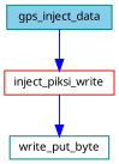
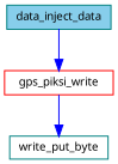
  digraph {
    fontname="Noto Sans"
    rankdir=TB
    node [color=teal fillcolor=white fontname="Noto Sans" fontsize=10 shape=record style=filled]
    edge [color=blue fontname="Noto Sans" fontsize=10 labelfontname=FreeSans labelfontsize=10 style=solid]
-   n1 [fillcolor=skyblue fontcolor=black height=0.2 label=gps_inject_data width=0.4]
-   n2 [color=red height=0.2 label=inject_piksi_write width=0.4]
+   n1 [fillcolor=skyblue fontcolor=black height=0.2 label=data_inject_data width=0.4]
+   n2 [color=red height=0.2 label=gps_piksi_write width=0.4]
    n3 [height=0.2 label=write_put_byte width=0.4]
    n1 -> n2
    n2 -> n3
  }
